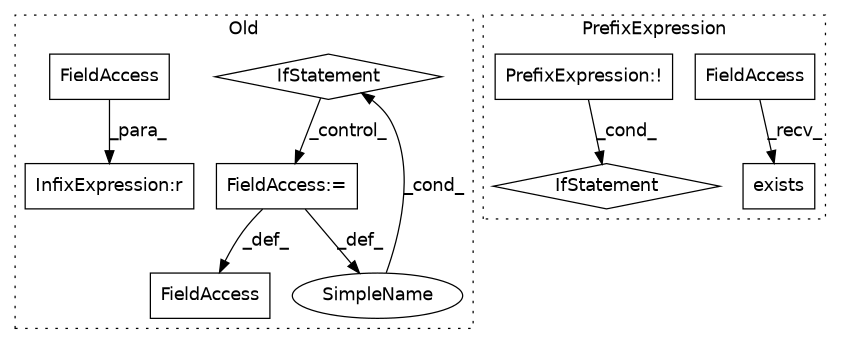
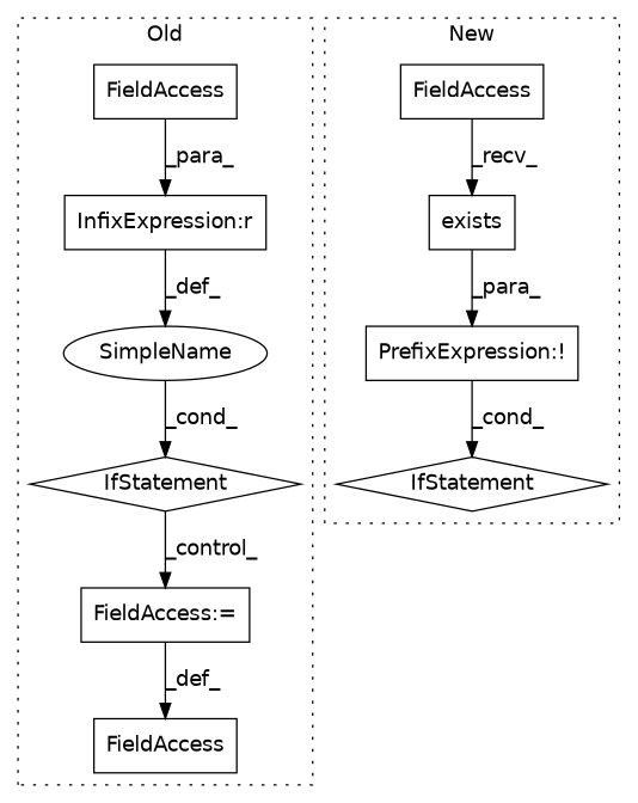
  digraph {
    fontname="DejaVu Sans"
    node [a=22 fontname="DejaVu Sans" l=4 shape=box]
    edge [fontname="DejaVu Sans"]
    n1 [a=25 l="4,2" label=IfStatement s="5818,5845" shape=diamond]
    n2 [a=7 l=1 label="FieldAccess:=" s=5874]
    n3 [label=FieldAccess s=5859]
    n4 [a=42 label=SimpleName shape=ellipse l=""]
    n5 [a=27 label="InfixExpression:r" s=5837]
    n6 [label=FieldAccess s=5822]
    n7 [a=32 l="7,1" label=exists s="3352,3398"]
    n8 [a=25 l="4,2" label=IfStatement s="3339,3399" shape=diamond]
    n9 [l=2 label=FieldAccess s=3344]
    n10 [a=38 l=1 label="PrefixExpression:!" s=3343]
    subgraph cluster_1 {
      label=Old
      style=dotted
      n1
      n2
      n3
      n4
      n5
      n6
    }
    subgraph cluster_2 {
-     label=PrefixExpression
+     label=New
      style=dotted
      n7
      n8
      n9
      n10
    }
    n1 -> n2 [label=_control_]
    n2 -> n3 [label=_def_]
    n4 -> n1 [label=_cond_]
-   n2 -> n4 [label=_def_]
+   n5 -> n4 [label=_def_]
    n6 -> n5 [label=_para_]
+   n7 -> n10 [label=_para_]
    n9 -> n7 [label=_recv_]
    n10 -> n8 [label=_cond_]
  }
